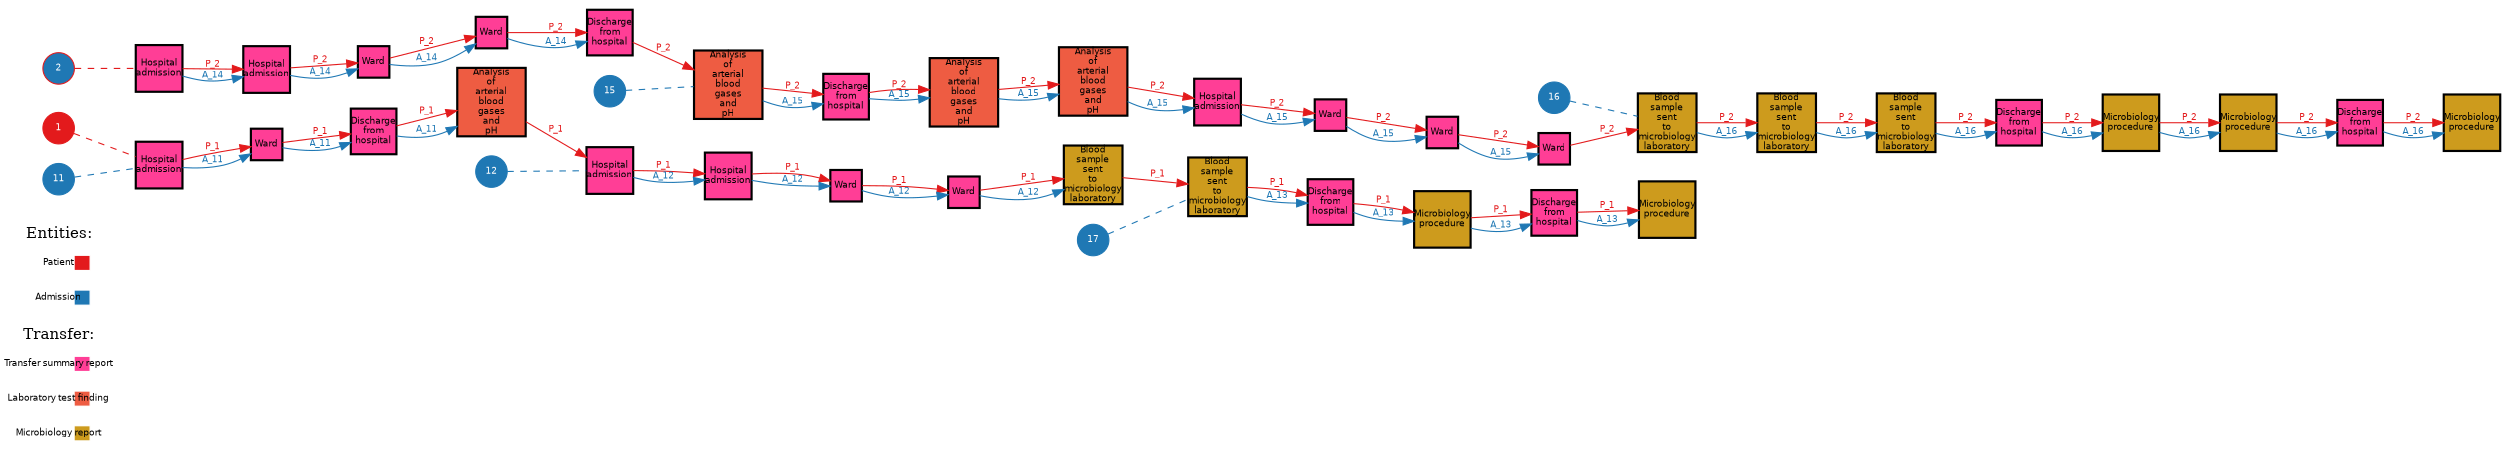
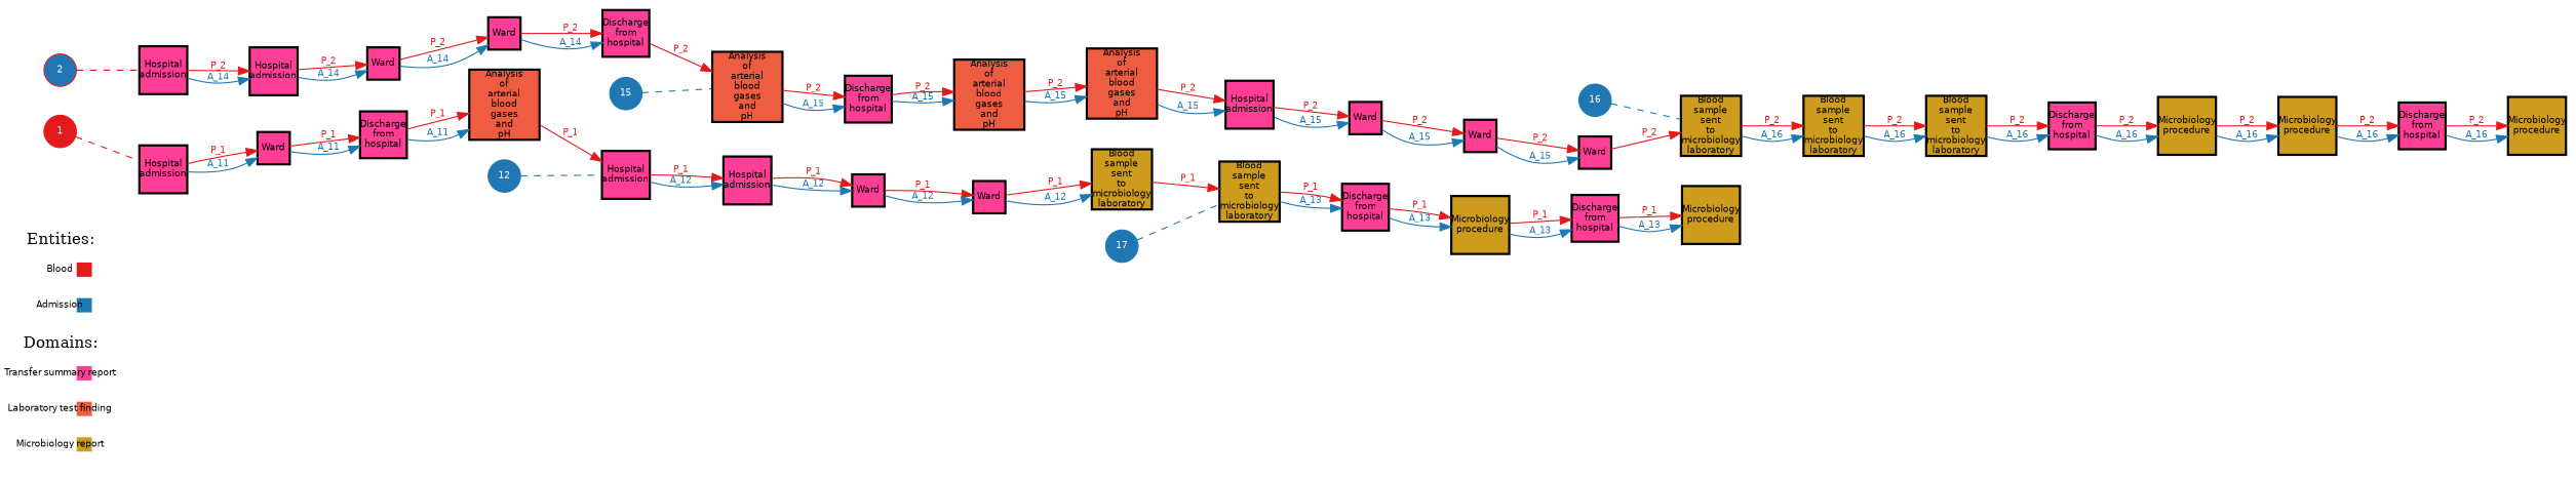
  digraph {
    rankdir=LR
    node [color="#000000" fillcolor=violetred1 fixedsize=false fontname=Helvetica fontsize=8 margin=0 shape=square style=filled penwidth=2]
    edge [color="#e31a1c" fontcolor="#e31a1c" fontname=Helvetica fontsize=8 penwidth=1]
    n1 [color="#ffffff" fillcolor="#ffffff:#ffffff:#ffffff:violetred1" fixedsize=True fontcolor="#000000" height=0.2 label="Transfer summary report" shape=rectangle style=striped width=0.8 penwidth=""]
    n2 [color="#ffffff" fillcolor="#ffffff:#ffffff:#ffffff:tomato2" fixedsize=True fontcolor="#000000" height=0.2 label="Laboratory test finding" shape=rectangle style=striped width=0.8 penwidth=""]
    n3 [color="#ffffff" fillcolor="#ffffff:#ffffff:#ffffff:goldenrod3" fixedsize=True fontcolor="#000000" height=0.2 label="Microbiology report" shape=rectangle style=striped width=0.8 penwidth=""]
-   n4 [color="#ffffff" fillcolor="#ffffff:#ffffff:#ffffff:#e31a1c" fixedsize=True fontcolor="#000000" height=0.2 label=Patient shape=rectangle style=striped width=0.8 penwidth=""]
+   n4 [color="#ffffff" fillcolor="#ffffff:#ffffff:#ffffff:#e31a1c" fixedsize=True fontcolor="#000000" height=0.2 label=Blood shape=rectangle style=striped width=0.8 penwidth=""]
    n5 [color="#ffffff" fillcolor="#ffffff:#ffffff:#ffffff:#1f78b4" fixedsize=True fontcolor="#000000" height=0.2 label=Admission shape=rectangle style=striped width=0.8 penwidth=""]
    n6 [height=0.4 label="Discharge\nfrom\nhospital" width=0.4]
    n7 [fillcolor=goldenrod3 height=0.4 label="Microbiology\nprocedure" width=0.4]
    n8 [height=0.4 label="Discharge\nfrom\nhospital" width=0.4]
    n9 [fillcolor=goldenrod3 height=0.4 label="Microbiology\nprocedure" width=0.4]
    n10 [height=0.4 label=Ward width=0.4]
    n11 [height=0.4 label=Ward width=0.4]
    n12 [fillcolor=goldenrod3 height=0.4 label="Blood\nsample\nsent\nto\nmicrobiology\nlaboratory" width=0.4]
    n13 [fillcolor=goldenrod3 height=0.4 label="Blood\nsample\nsent\nto\nmicrobiology\nlaboratory" width=0.4]
    n14 [height=0.4 label="Hospital\nadmission" width=0.4]
    n15 [height=0.4 label=Ward width=0.4]
    n16 [height=0.4 label="Discharge\nfrom\nhospital" width=0.4]
    n17 [fillcolor=tomato2 height=0.4 label="Analysis\nof\narterial\nblood\ngases\nand\npH" width=0.4]
    n18 [height=0.4 label="Hospital\nadmission" width=0.4]
    n19 [height=0.4 label="Hospital\nadmission" width=0.4]
    n20 [fillcolor=tomato2 height=0.4 label="Analysis\nof\narterial\nblood\ngases\nand\npH" width=0.4]
    n21 [height=0.4 label="Hospital\nadmission" width=0.4]
    n22 [height=0.4 label=Ward width=0.4]
    n23 [height=0.4 label=Ward width=0.4]
    n24 [fillcolor=goldenrod3 height=0.4 label="Microbiology\nprocedure" width=0.4]
    n25 [height=0.4 label="Discharge\nfrom\nhospital" width=0.4]
    n26 [fillcolor=goldenrod3 height=0.4 label="Microbiology\nprocedure" width=0.4]
    n27 [fillcolor=goldenrod3 height=0.4 label="Microbiology\nprocedure" width=0.4]
    n28 [height=0.4 label="Hospital\nadmission" width=0.4]
    n29 [height=0.4 label=Ward width=0.4]
    n30 [height=0.4 label=Ward width=0.4]
    n31 [height=0.4 label="Discharge\nfrom\nhospital" width=0.4]
    n32 [height=0.4 label=Ward width=0.4]
    n33 [fillcolor=goldenrod3 height=0.4 label="Blood\nsample\nsent\nto\nmicrobiology\nlaboratory" width=0.4]
    n34 [fillcolor=goldenrod3 height=0.4 label="Blood\nsample\nsent\nto\nmicrobiology\nlaboratory" width=0.4]
    n35 [fillcolor=goldenrod3 height=0.4 label="Blood\nsample\nsent\nto\nmicrobiology\nlaboratory" width=0.4]
    n36 [fillcolor=tomato2 height=0.4 label="Analysis\nof\narterial\nblood\ngases\nand\npH" width=0.4]
    n37 [height=0.4 label="Discharge\nfrom\nhospital" width=0.4]
    n38 [fillcolor=tomato2 height=0.4 label="Analysis\nof\narterial\nblood\ngases\nand\npH" width=0.4]
    n39 [height=0.4 label="Discharge\nfrom\nhospital" width=0.4]
    n40 [height=0.4 label="Hospital\nadmission" width=0.4]
    n41 [color="#e31a1c" fillcolor="#e31a1c" fontcolor="#ffffff" height=0.4 label=1 shape=circle width=0.4 penwidth=""]
    n42 [color="#e31a1c" fillcolor="#1f78b4" fontcolor="#ffffff" height=0.4 label=2 shape=circle width=0.4 penwidth=""]
-   n43 [color="#1f78b4" fillcolor="#1f78b4" fontcolor="#ffffff" height=0.4 label=11 shape=circle width=0.4 penwidth=""]
    n44 [color="#1f78b4" fillcolor="#1f78b4" fontcolor="#ffffff" height=0.4 label=12 shape=circle width=0.4 penwidth=""]
    n45 [color="#1f78b4" fillcolor="#1f78b4" fontcolor="#ffffff" height=0.4 label=17 shape=circle width=0.4 penwidth=""]
    n46 [color="#1f78b4" fillcolor="#1f78b4" fontcolor="#ffffff" height=0.4 label=15 shape=circle width=0.4 penwidth=""]
    n47 [color="#1f78b4" fillcolor="#1f78b4" fontcolor="#ffffff" height=0.4 label=16 shape=circle width=0.4 penwidth=""]
    subgraph cluster_1 {
      color="#ffffff"
-     label="Transfer:"
+     label="Domains:"
      style=filled
      n1
      n2
      n3
    }
    subgraph cluster_2 {
      color="#ffffff"
      label="\nEntities:"
      style=filled
      n4
      n5
    }
    n6 -> n7 [label=P_1]
    n6 -> n7 [color="#1f78b4" fontcolor="#1f78b4" label=A_13]
    n7 -> n8 [label=P_1]
    n7 -> n8 [color="#1f78b4" fontcolor="#1f78b4" label=A_13]
    n8 -> n9 [label=P_1]
    n8 -> n9 [color="#1f78b4" fontcolor="#1f78b4" label=A_13]
    n10 -> n11 [label=P_1]
    n10 -> n11 [color="#1f78b4" fontcolor="#1f78b4" label=A_12]
    n11 -> n12 [label=P_1]
    n11 -> n12 [color="#1f78b4" fontcolor="#1f78b4" label=A_12]
    n12 -> n13 [label=P_1]
    n13 -> n6 [label=P_1]
    n13 -> n6 [color="#1f78b4" fontcolor="#1f78b4" label=A_13]
    n14 -> n15 [label=P_1]
    n14 -> n15 [color="#1f78b4" fontcolor="#1f78b4" label=A_11]
    n15 -> n16 [label=P_1]
    n15 -> n16 [color="#1f78b4" fontcolor="#1f78b4" label=A_11]
    n16 -> n17 [label=P_1]
    n16 -> n17 [color="#1f78b4" fontcolor="#1f78b4" label=A_11]
    n17 -> n19 [label=P_1]
    n18 -> n10 [label=P_1]
    n18 -> n10 [color="#1f78b4" fontcolor="#1f78b4" label=A_12]
    n19 -> n18 [label=P_1]
    n19 -> n18 [color="#1f78b4" fontcolor="#1f78b4" label=A_12]
    n20 -> n21 [label=P_2]
    n20 -> n21 [color="#1f78b4" fontcolor="#1f78b4" label=A_15]
    n21 -> n22 [label=P_2]
    n21 -> n22 [color="#1f78b4" fontcolor="#1f78b4" label=A_15]
    n22 -> n23 [label=P_2]
    n22 -> n23 [color="#1f78b4" fontcolor="#1f78b4" label=A_15]
    n23 -> n32 [label=P_2]
    n23 -> n32 [color="#1f78b4" fontcolor="#1f78b4" label=A_15]
    n24 -> n25 [label=P_2]
    n24 -> n25 [color="#1f78b4" fontcolor="#1f78b4" label=A_16]
    n25 -> n26 [label=P_2]
    n25 -> n26 [color="#1f78b4" fontcolor="#1f78b4" label=A_16]
    n27 -> n24 [label=P_2]
    n27 -> n24 [color="#1f78b4" fontcolor="#1f78b4" label=A_16]
    n28 -> n29 [label=P_2]
    n28 -> n29 [color="#1f78b4" fontcolor="#1f78b4" label=A_14]
    n29 -> n30 [label=P_2]
    n29 -> n30 [color="#1f78b4" fontcolor="#1f78b4" label=A_14]
    n30 -> n31 [label=P_2]
    n30 -> n31 [color="#1f78b4" fontcolor="#1f78b4" label=A_14]
    n31 -> n38 [label=P_2]
    n32 -> n33 [label=P_2]
    n33 -> n34 [label=P_2]
    n33 -> n34 [color="#1f78b4" fontcolor="#1f78b4" label=A_16]
    n34 -> n35 [label=P_2]
    n34 -> n35 [color="#1f78b4" fontcolor="#1f78b4" label=A_16]
    n35 -> n37 [label=P_2]
    n35 -> n37 [color="#1f78b4" fontcolor="#1f78b4" label=A_16]
    n36 -> n20 [label=P_2]
    n36 -> n20 [color="#1f78b4" fontcolor="#1f78b4" label=A_15]
    n37 -> n27 [label=P_2]
    n37 -> n27 [color="#1f78b4" fontcolor="#1f78b4" label=A_16]
    n38 -> n39 [label=P_2]
    n38 -> n39 [color="#1f78b4" fontcolor="#1f78b4" label=A_15]
    n39 -> n36 [label=P_2]
    n39 -> n36 [color="#1f78b4" fontcolor="#1f78b4" label=A_15]
    n40 -> n28 [label=P_2]
    n40 -> n28 [color="#1f78b4" fontcolor="#1f78b4" label=A_14]
    n41 -> n14 [arrowhead=none style=dashed fontcolor="" fontname="" fontsize="" penwidth=""]
    n42 -> n40 [arrowhead=none style=dashed fontcolor="" fontname="" fontsize="" penwidth=""]
-   n43 -> n14 [arrowhead=none color="#1f78b4" style=dashed fontcolor="" fontname="" fontsize="" penwidth=""]
    n44 -> n19 [arrowhead=none color="#1f78b4" style=dashed fontcolor="" fontname="" fontsize="" penwidth=""]
    n45 -> n13 [arrowhead=none color="#1f78b4" style=dashed fontcolor="" fontname="" fontsize="" penwidth=""]
    n46 -> n38 [arrowhead=none color="#1f78b4" style=dashed fontcolor="" fontname="" fontsize="" penwidth=""]
    n47 -> n33 [arrowhead=none color="#1f78b4" style=dashed fontcolor="" fontname="" fontsize="" penwidth=""]
  }
